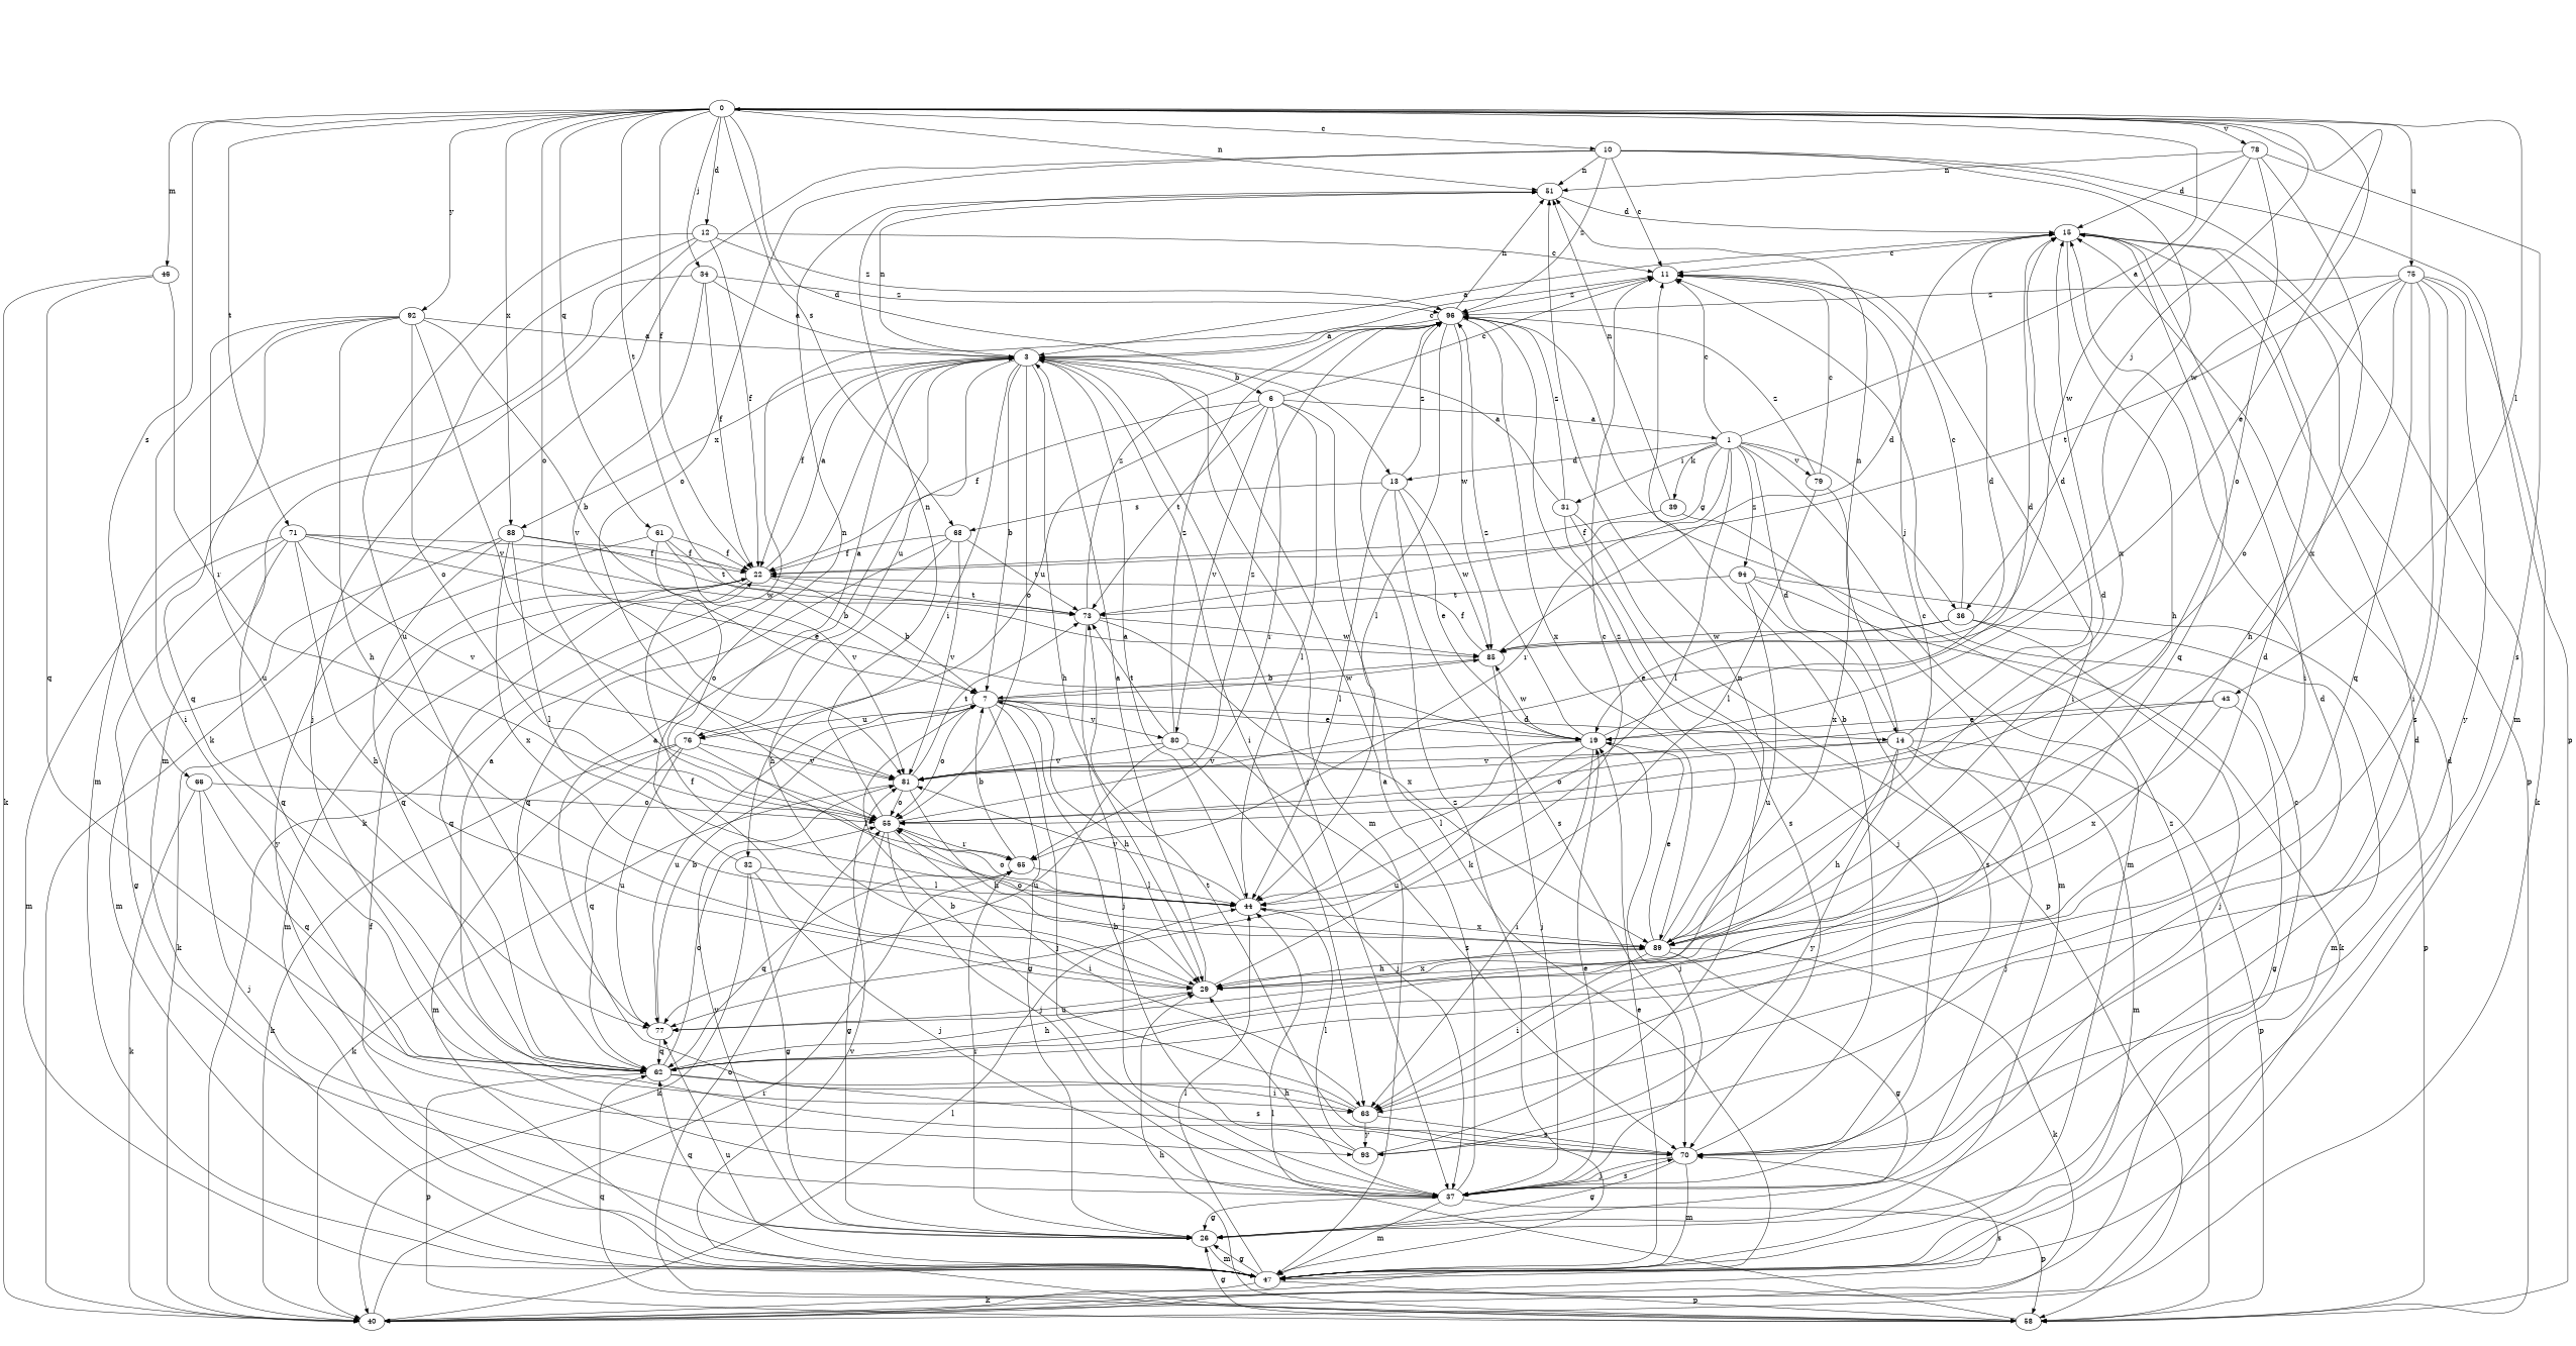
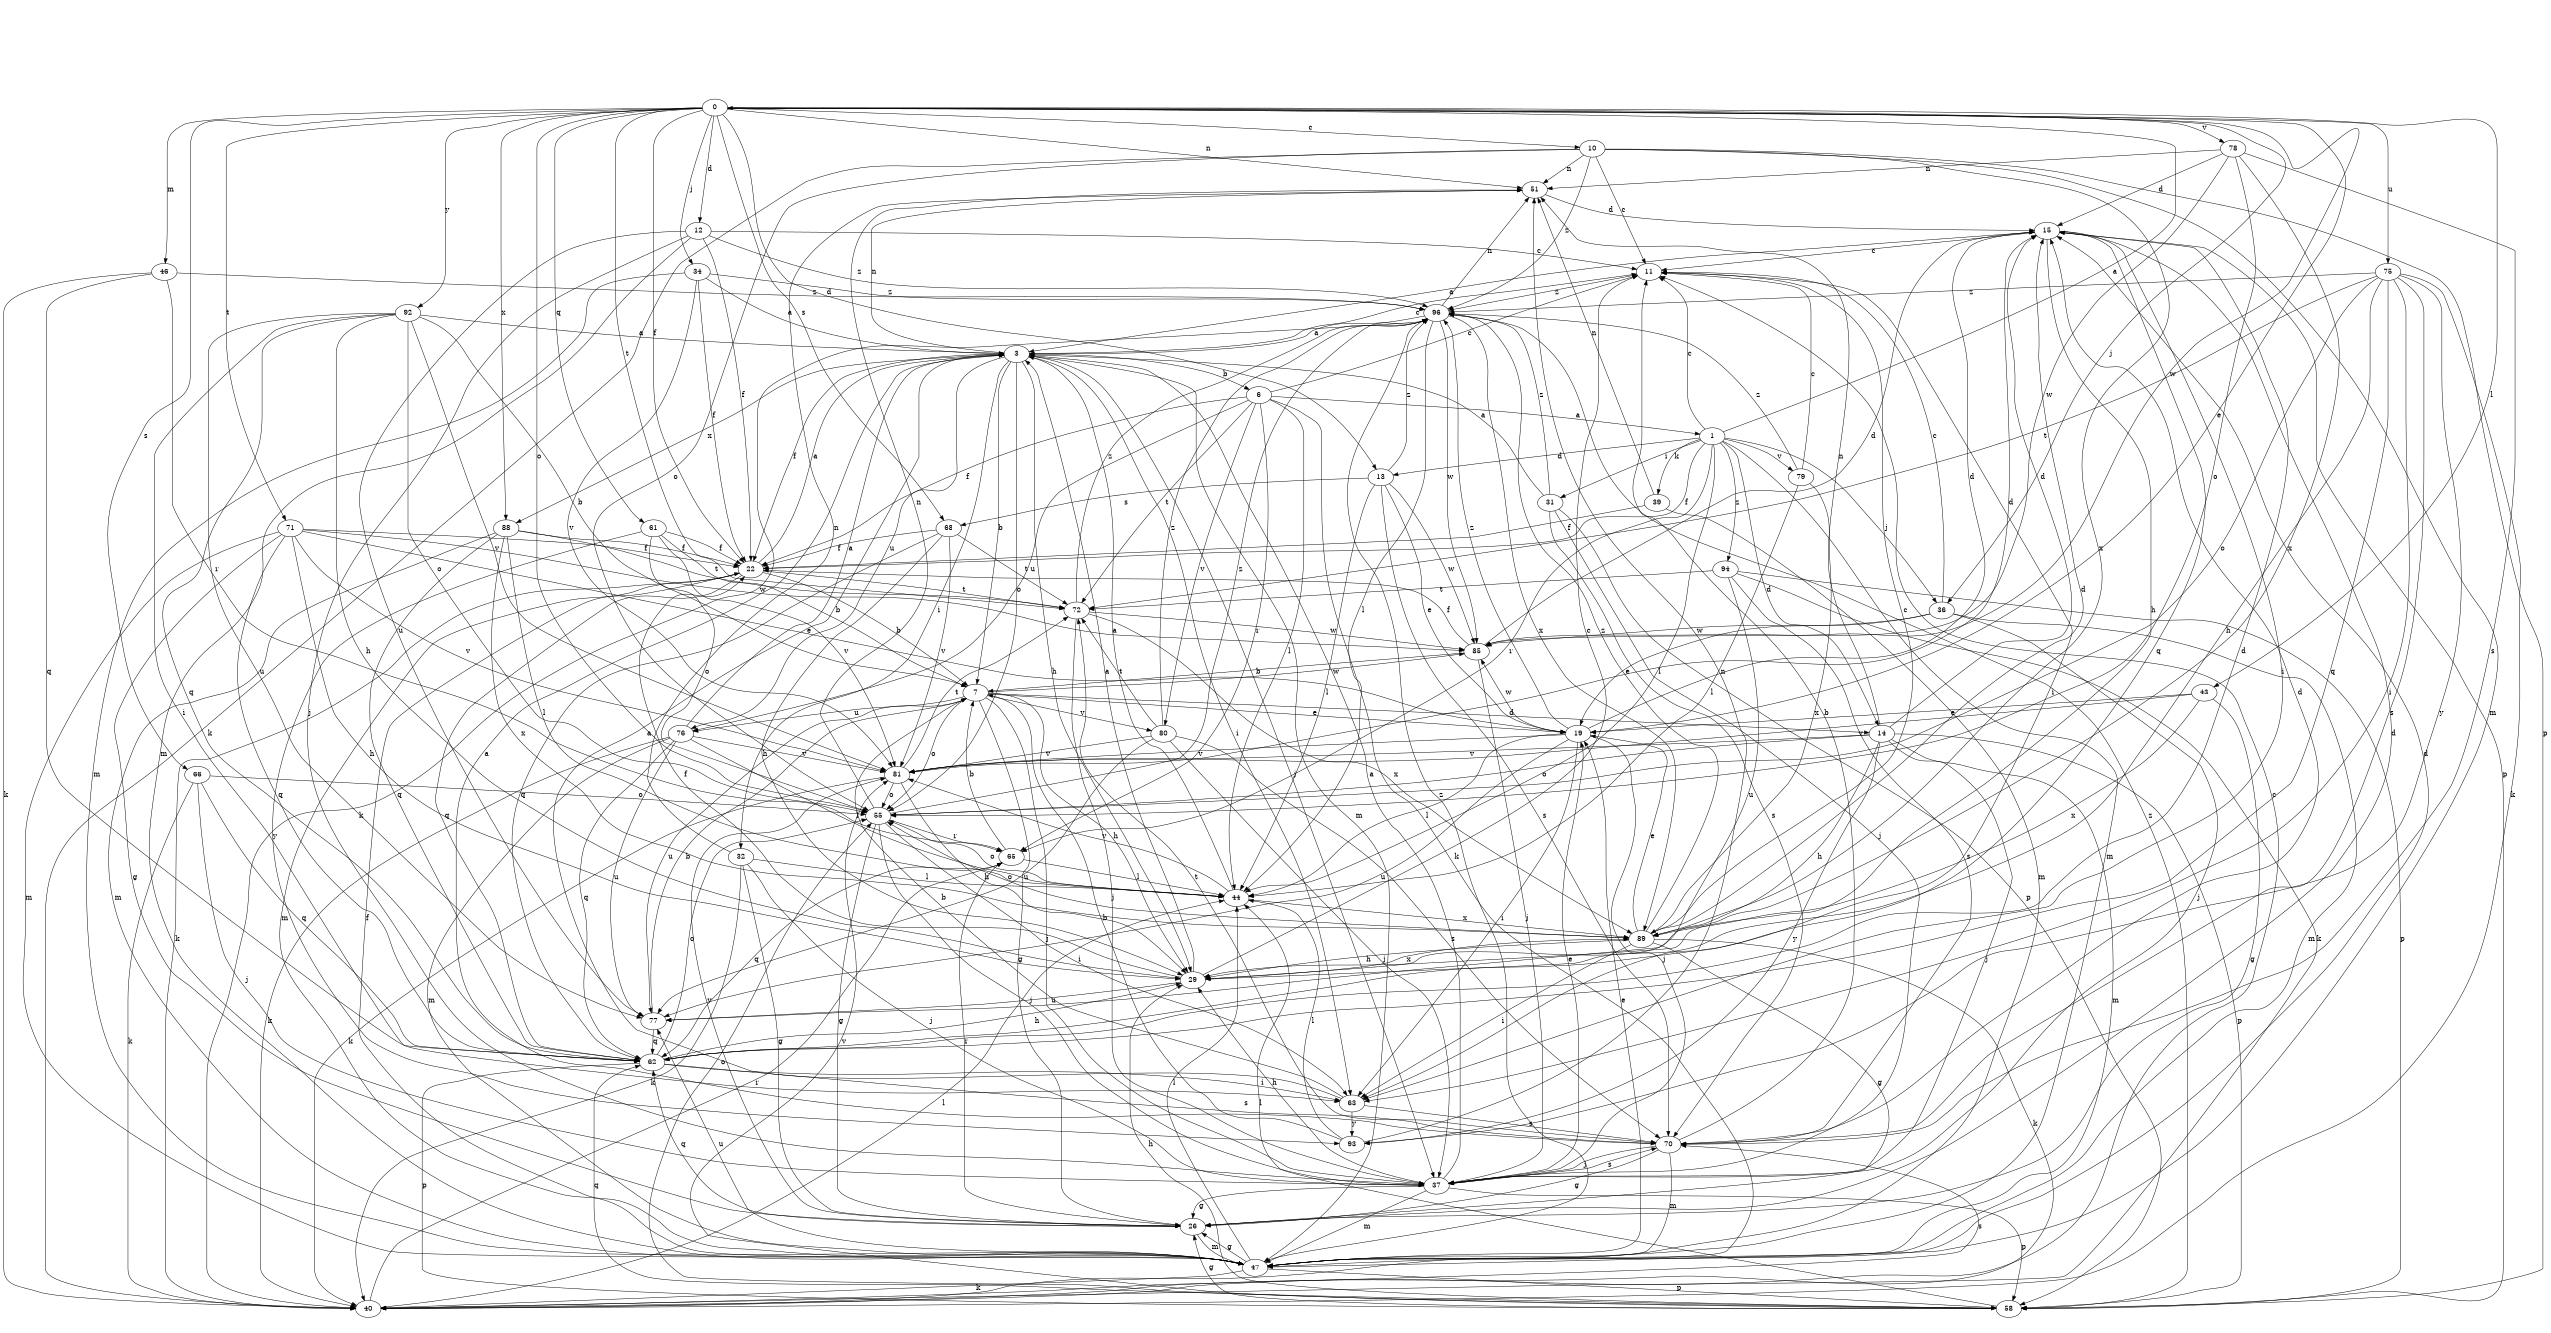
  strict digraph {
    0
    10
    12
    13
    19
    22
    34
    36
    43
    46
    51
    55
    61
    66
    68
    71
-   73
+   73 [label=72]
    75
    78
    85
    88
    92
    11
    47
    40
    58
    89
    96
    37
    77
    44
    70
    n33 [label=63]
    15
    81
    3
    7
    62
    26
    65
    93
    29
    1
    14
    31
    39
    79
    94
    6
    32
    76
    80
    0 -> 10 [label=c]
    0 -> 12 [label=d]
    0 -> 13 [label=d]
    0 -> 19 [label=e]
    0 -> 22 [label=f]
    0 -> 34 [label=j]
    0 -> 36 [label=j]
    0 -> 43 [label=l]
    0 -> 46 [label=m]
    0 -> 51 [label=n]
    0 -> 55 [label=o]
    0 -> 61 [label=q]
    0 -> 66 [label=s]
    0 -> 68 [label=s]
    0 -> 71 [label=t]
    0 -> 73 [label=t]
    0 -> 75 [label=u]
    0 -> 78 [label=v]
    0 -> 85 [label=w]
    0 -> 88 [label=x]
    0 -> 92 [label=y]
    10 -> 51 [label=n]
    10 -> 55 [label=o]
    10 -> 11 [label=c]
    10 -> 47 [label=m]
    10 -> 40 [label=k]
    10 -> 58 [label=p]
    10 -> 89 [label=x]
    10 -> 96 [label=z]
    12 -> 22 [label=f]
    12 -> 11 [label=c]
    12 -> 47 [label=m]
    12 -> 96 [label=z]
    12 -> 37 [label=j]
    12 -> 77 [label=u]
    13 -> 19 [label=e]
    13 -> 68 [label=s]
    13 -> 85 [label=w]
    13 -> 96 [label=z]
    13 -> 44 [label=l]
    13 -> 70 [label=s]
    19 -> 85 [label=w]
    19 -> 96 [label=z]
    19 -> 37 [label=j]
    19 -> 77 [label=u]
    19 -> 44 [label=l]
    19 -> n33 [label=i]
    19 -> 15 [label=d]
    19 -> 81 [label=v]
    22 -> 73 [label=t]
    22 -> 47 [label=m]
    22 -> 40 [label=k]
    22 -> 3 [label=a]
    22 -> 7 [label=b]
    22 -> 62 [label=q]
    34 -> 22 [label=f]
    34 -> 47 [label=m]
    34 -> 96 [label=z]
    34 -> 81 [label=v]
    34 -> 3 [label=a]
    36 -> 19 [label=e]
    36 -> 85 [label=w]
    36 -> 11 [label=c]
    36 -> 47 [label=m]
    36 -> 37 [label=j]
    43 -> 19 [label=e]
    43 -> 89 [label=x]
    43 -> 81 [label=v]
    43 -> 26 [label=g]
    46 -> 40 [label=k]
+   46 -> 96 [label=z]
    46 -> 62 [label=q]
    46 -> 65 [label=r]
    51 -> 15 [label=d]
    55 -> 51 [label=n]
    55 -> 96 [label=z]
    55 -> 37 [label=j]
    55 -> n33 [label=i]
    55 -> 26 [label=g]
    55 -> 65 [label=r]
    61 -> 22 [label=f]
    61 -> 55 [label=o]
    61 -> 81 [label=v]
    61 -> 7 [label=b]
    61 -> 93 [label=y]
    66 -> 55 [label=o]
    66 -> 40 [label=k]
    66 -> 37 [label=j]
    66 -> 62 [label=q]
    68 -> 22 [label=f]
    68 -> 73 [label=t]
    68 -> 81 [label=v]
    68 -> 62 [label=q]
    68 -> 29 [label=h]
    71 -> 19 [label=e]
    71 -> 22 [label=f]
    71 -> 85 [label=w]
    71 -> 47 [label=m]
    71 -> 81 [label=v]
    71 -> 62 [label=q]
    71 -> 26 [label=g]
    71 -> 29 [label=h]
    73 -> 85 [label=w]
    73 -> 89 [label=x]
    73 -> 96 [label=z]
    73 -> 37 [label=j]
    75 -> 55 [label=o]
    75 -> 73 [label=t]
    75 -> 40 [label=k]
    75 -> 96 [label=z]
    75 -> 70 [label=s]
    75 -> n33 [label=i]
    75 -> 62 [label=q]
    75 -> 93 [label=y]
    75 -> 29 [label=h]
    78 -> 51 [label=n]
    78 -> 55 [label=o]
    78 -> 85 [label=w]
    78 -> 89 [label=x]
    78 -> 70 [label=s]
    78 -> 15 [label=d]
    85 -> 22 [label=f]
    85 -> 37 [label=j]
    85 -> 15 [label=d]
    85 -> 7 [label=b]
    88 -> 22 [label=f]
    88 -> 73 [label=t]
    88 -> 47 [label=m]
    88 -> 89 [label=x]
    88 -> 44 [label=l]
    88 -> 62 [label=q]
    92 -> 55 [label=o]
    92 -> 77 [label=u]
    92 -> n33 [label=i]
    92 -> 81 [label=v]
    92 -> 3 [label=a]
    92 -> 7 [label=b]
    92 -> 62 [label=q]
    92 -> 29 [label=h]
    11 -> 96 [label=z]
    11 -> n33 [label=i]
    47 -> 19 [label=e]
    47 -> 22 [label=f]
    47 -> 40 [label=k]
    47 -> 58 [label=p]
    47 -> 96 [label=z]
    47 -> 77 [label=u]
    47 -> 44 [label=l]
    47 -> 15 [label=d]
    47 -> 26 [label=g]
    40 -> 11 [label=c]
    40 -> 44 [label=l]
    40 -> 70 [label=s]
    40 -> 65 [label=r]
    58 -> 55 [label=o]
    58 -> 96 [label=z]
    58 -> 44 [label=l]
    58 -> 81 [label=v]
    58 -> 62 [label=q]
    58 -> 26 [label=g]
    58 -> 29 [label=h]
    89 -> 19 [label=e]
    89 -> 55 [label=o]
    89 -> 11 [label=c]
    89 -> 40 [label=k]
    89 -> 96 [label=z]
    89 -> n33 [label=i]
    89 -> 15 [label=d]
    89 -> 26 [label=g]
    89 -> 29 [label=h]
    96 -> 51 [label=n]
    96 -> 85 [label=w]
    96 -> 40 [label=k]
    96 -> 89 [label=x]
    96 -> 44 [label=l]
    96 -> 3 [label=a]
    37 -> 19 [label=e]
    37 -> 47 [label=m]
    37 -> 58 [label=p]
    37 -> 70 [label=s]
    37 -> 3 [label=a]
    37 -> 26 [label=g]
    37 -> 29 [label=h]
    77 -> 7 [label=b]
    77 -> 62 [label=q]
    44 -> 55 [label=o]
    44 -> 89 [label=x]
    44 -> 81 [label=v]
    44 -> 3 [label=a]
    70 -> 73 [label=t]
    70 -> 11 [label=b]
    70 -> 47 [label=m]
    70 -> 37 [label=j]
    70 -> 15 [label=d]
    70 -> 3 [label=a]
    70 -> 26 [label=g]
    n33 -> 70 [label=s]
    n33 -> 3 [label=a]
    n33 -> 7 [label=b]
    n33 -> 93 [label=y]
    15 -> 11 [label=c]
    15 -> 58 [label=p]
    15 -> n33 [label=i]
    15 -> 3 [label=a]
    15 -> 62 [label=q]
    15 -> 29 [label=h]
    81 -> 55 [label=o]
    81 -> 73 [label=t]
    81 -> 40 [label=k]
    81 -> 15 [label=d]
    81 -> 29 [label=h]
    3 -> 22 [label=f]
    3 -> 51 [label=n]
    3 -> 55 [label=o]
    3 -> 88 [label=x]
    3 -> 11 [label=c]
    3 -> 47 [label=m]
    3 -> 37 [label=j]
    3 -> n33 [label=i]
    3 -> 7 [label=b]
    3 -> 29 [label=h]
    3 -> 6 [label=b]
    3 -> 32 [label=i]
    3 -> 76 [label=u]
    7 -> 19 [label=e]
    7 -> 55 [label=o]
    7 -> 85 [label=w]
    7 -> 37 [label=j]
    7 -> 77 [label=u]
    7 -> 26 [label=g]
    7 -> 29 [label=h]
    7 -> 14 [label=d]
    7 -> 76 [label=u]
    7 -> 80 [label=v]
    62 -> 55 [label=o]
    62 -> 58 [label=p]
    62 -> 70 [label=s]
    62 -> n33 [label=i]
    62 -> 15 [label=d]
    62 -> 29 [label=h]
    26 -> 47 [label=m]
    26 -> 15 [label=d]
    26 -> 81 [label=v]
    26 -> 62 [label=q]
    26 -> 65 [label=r]
    65 -> 44 [label=l]
    65 -> 7 [label=b]
    65 -> 62 [label=q]
    93 -> 51 [label=n]
    93 -> 44 [label=l]
    93 -> 7 [label=b]
    29 -> 22 [label=f]
    29 -> 11 [label=c]
    29 -> 89 [label=x]
    29 -> 77 [label=u]
    29 -> 3 [label=a]
    1 -> 0 [label=a]
    1 -> 13 [label=d]
-   1 -> 22 [label=g]
+   1 -> 22 [label=f]
    1 -> 36 [label=j]
    1 -> 11 [label=c]
    1 -> 47 [label=m]
    1 -> 44 [label=l]
    1 -> 65 [label=r]
    1 -> 14 [label=d]
    1 -> 31 [label=i]
    1 -> 39 [label=k]
    1 -> 79 [label=v]
    1 -> 94 [label=z]
    14 -> 51 [label=n]
    14 -> 55 [label=o]
    14 -> 47 [label=m]
    14 -> 58 [label=p]
    14 -> 37 [label=j]
    14 -> 15 [label=d]
    14 -> 81 [label=v]
    14 -> 93 [label=y]
    14 -> 29 [label=h]
    31 -> 58 [label=p]
    31 -> 96 [label=z]
    31 -> 37 [label=j]
    31 -> 70 [label=s]
    31 -> 3 [label=a]
    39 -> 22 [label=f]
    39 -> 51 [label=n]
    39 -> 47 [label=m]
    79 -> 11 [label=c]
    79 -> 89 [label=x]
    79 -> 96 [label=z]
    79 -> 44 [label=l]
    94 -> 73 [label=t]
    94 -> 40 [label=k]
    94 -> 58 [label=p]
    94 -> 77 [label=u]
    94 -> 70 [label=s]
    6 -> 22 [label=f]
    6 -> 73 [label=t]
    6 -> 11 [label=c]
    6 -> 40 [label=k]
    6 -> 44 [label=l]
    6 -> 65 [label=r]
    6 -> 1 [label=a]
    6 -> 76 [label=u]
    6 -> 80 [label=v]
    32 -> 51 [label=n]
    32 -> 40 [label=k]
    32 -> 37 [label=j]
    32 -> 44 [label=l]
    32 -> 26 [label=g]
    76 -> 47 [label=m]
    76 -> 40 [label=k]
    76 -> 77 [label=u]
    76 -> 44 [label=l]
    76 -> 81 [label=v]
    76 -> 3 [label=a]
    76 -> 62 [label=q]
    80 -> 73 [label=t]
    80 -> 96 [label=z]
    80 -> 37 [label=j]
    80 -> 77 [label=u]
    80 -> 70 [label=s]
    80 -> 81 [label=v]
  }
